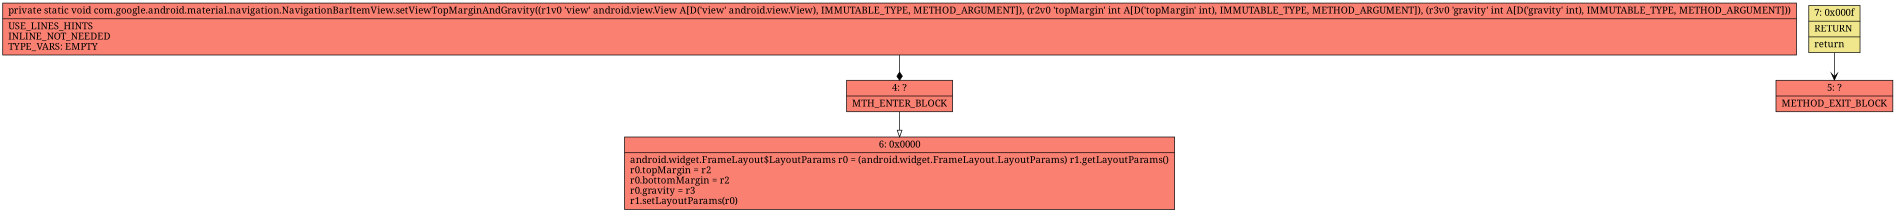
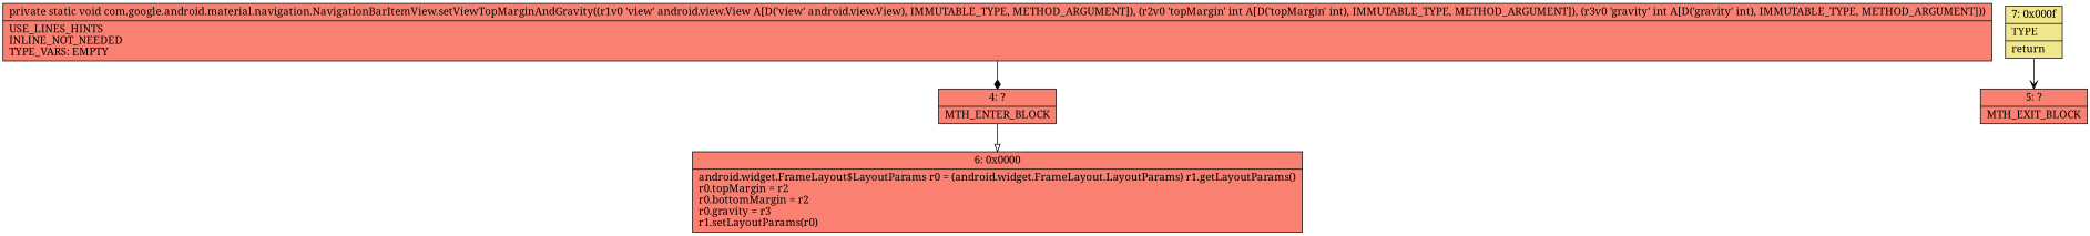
  digraph {
    fontname="Noto Serif"
    node [fillcolor=salmon fontname="Noto Serif" shape=record style=filled]
    edge [fontname="Noto Serif"]
    n1 [label="{4\:\ ?|MTH_ENTER_BLOCK\l}"]
    n2 [label="{6\:\ 0x0000|android.widget.FrameLayout$LayoutParams r0 = (android.widget.FrameLayout.LayoutParams) r1.getLayoutParams()\lr0.topMargin = r2\lr0.bottomMargin = r2\lr0.gravity = r3\lr1.setLayoutParams(r0)\l}"]
-   n3 [fillcolor=khaki label="{7\:\ 0x000f|RETURN\l|return\l}"]
-   n4 [label="{5\:\ ?|METHOD_EXIT_BLOCK\l}"]
+   n3 [fillcolor=khaki label="{7\:\ 0x000f|TYPE\l|return\l}"]
+   n4 [label="{5\:\ ?|MTH_EXIT_BLOCK\l}"]
    n5 [label="{private static void com.google.android.material.navigation.NavigationBarItemView.setViewTopMarginAndGravity((r1v0 'view' android.view.View A[D('view' android.view.View), IMMUTABLE_TYPE, METHOD_ARGUMENT]), (r2v0 'topMargin' int A[D('topMargin' int), IMMUTABLE_TYPE, METHOD_ARGUMENT]), (r3v0 'gravity' int A[D('gravity' int), IMMUTABLE_TYPE, METHOD_ARGUMENT]))  | USE_LINES_HINTS\lINLINE_NOT_NEEDED\lTYPE_VARS: EMPTY\l}"]
    n1 -> n2 [arrowhead=onormal]
    n3 -> n4 [arrowhead=vee]
    n5 -> n1 [arrowhead=diamond]
  }
